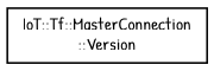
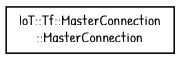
  digraph {
    rankdir=LR
    fontname="Patrick Hand"
-   n1 [color=black fillcolor=white fontname="Patrick Hand" fontsize=10 height=0.2 label="IoT::Tf::MasterConnection\l::Version" shape=record style=filled width=0.4]
+   n1 [color=black fillcolor=white fontname="Patrick Hand" fontsize=10 height=0.2 label="IoT::Tf::MasterConnection\l::MasterConnection" shape=record style=filled width=0.4]
  }
